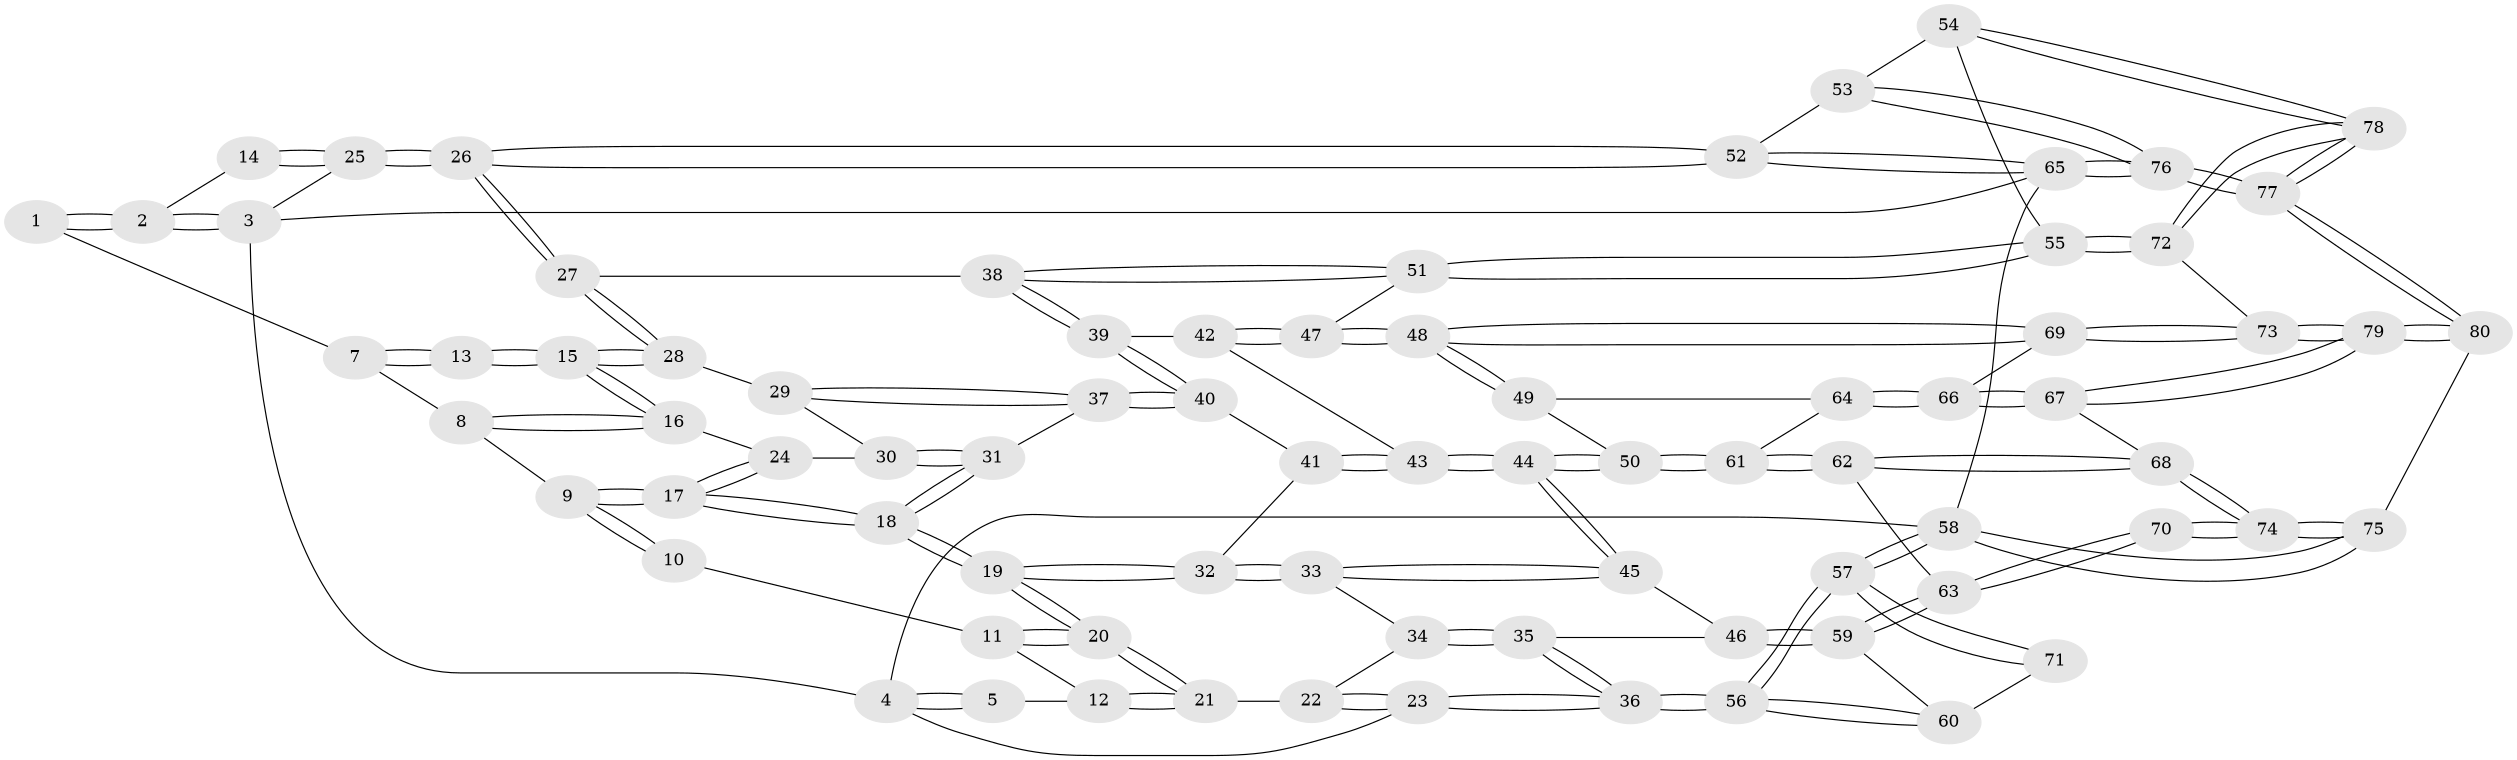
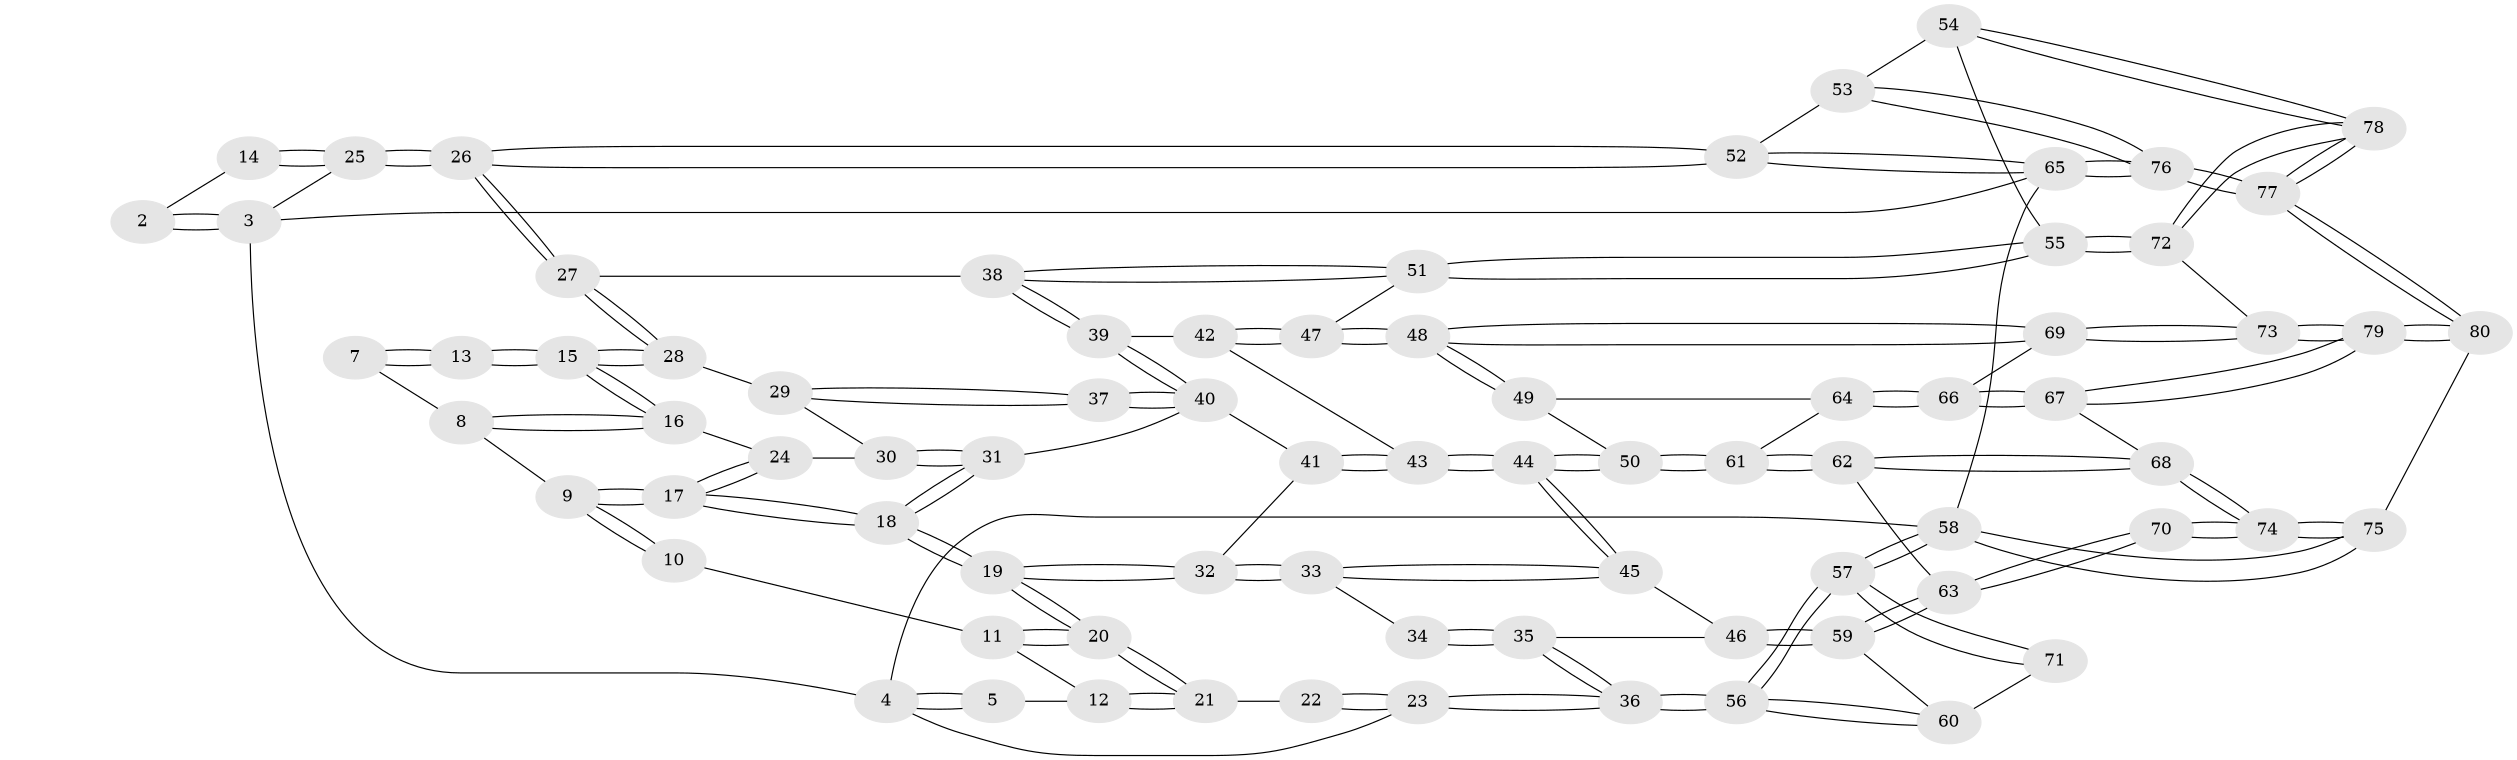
  graph {
    rankdir=LR
    node [color=gray90 style=filled]
-   1
    2
    7
    3
    14
    8
    13
    4
    25
    65
    5
    23
    58
    26
    76
    12
    36
    75
    21
    10
    11
    9
    16
    15
    17
    24
    18
    20
    22
    28
    29
    30
    19
    31
    32
    37
    33
    41
    34
    35
    56
    27
    52
    38
    53
    39
    51
    40
    45
    43
    46
    59
    57
    60
    42
    55
    47
    44
    48
    50
    61
    63
    49
    69
    64
    73
    66
    62
    72
    54
    78
    77
    71
    80
    70
    68
    74
    67
    79
-   1 -- 2
-   1 -- 2
-   1 -- 7
    2 -- 3
    2 -- 3
    2 -- 14
    7 -- 8
    7 -- 13
    7 -- 13
    3 -- 4
    3 -- 25
    3 -- 65
    14 -- 25
    14 -- 25
    8 -- 9
    8 -- 16
    8 -- 16
    13 -- 15
    13 -- 15
    4 -- 5
    4 -- 5
    4 -- 23
    4 -- 58
    25 -- 26
    25 -- 26
    65 -- 76
    65 -- 76
    5 -- 12
    23 -- 36
    23 -- 36
    58 -- 65
    58 -- 75
    58 -- 75
    26 -- 27
    26 -- 27
    26 -- 52
    26 -- 52
    76 -- 77
    76 -- 77
    12 -- 21
    12 -- 21
    36 -- 56
    36 -- 56
    75 -- 80
    21 -- 22
    10 -- 11
    11 -- 12
    11 -- 20
    11 -- 20
    9 -- 10
    9 -- 10
    9 -- 17
    9 -- 17
    16 -- 24
    15 -- 16
    15 -- 16
    15 -- 28
    15 -- 28
    17 -- 24
    17 -- 24
    17 -- 18
    17 -- 18
    24 -- 30
    18 -- 19
    18 -- 19
    18 -- 31
    18 -- 31
    20 -- 21
    20 -- 21
    22 -- 23
    22 -- 23
-   22 -- 34
    28 -- 29
    29 -- 30
    29 -- 37
    29 -- 37
    30 -- 31
    30 -- 31
    19 -- 20
    19 -- 20
    19 -- 32
    19 -- 32
-   31 -- 37
+   31 -- 40
    32 -- 33
    32 -- 33
    32 -- 41
    37 -- 40
    37 -- 40
    33 -- 34
    33 -- 45
    33 -- 45
    41 -- 43
    41 -- 43
    34 -- 35
    34 -- 35
    35 -- 36
    35 -- 36
    35 -- 46
    56 -- 57
    56 -- 57
    56 -- 60
    56 -- 60
    27 -- 28
    27 -- 28
    27 -- 38
    52 -- 65
    52 -- 65
    52 -- 53
    38 -- 39
    38 -- 39
    38 -- 51
    38 -- 51
    53 -- 76
    53 -- 76
    53 -- 54
    39 -- 40
    39 -- 40
    39 -- 42
    51 -- 55
    51 -- 55
    40 -- 41
    45 -- 46
    43 -- 44
    43 -- 44
    46 -- 59
    46 -- 59
    59 -- 60
    59 -- 63
    59 -- 63
    57 -- 58
    57 -- 58
    57 -- 71
    57 -- 71
    60 -- 71
    42 -- 43
    42 -- 47
    42 -- 47
    55 -- 72
    55 -- 72
    47 -- 51
    47 -- 48
    47 -- 48
    44 -- 45
    44 -- 45
    44 -- 50
    44 -- 50
    48 -- 49
    48 -- 49
    48 -- 69
    48 -- 69
    50 -- 61
    50 -- 61
    61 -- 64
    61 -- 62
    61 -- 62
    63 -- 70
    63 -- 70
    49 -- 50
    49 -- 64
    69 -- 73
    69 -- 73
    64 -- 66
    64 -- 66
    73 -- 79
    73 -- 79
    66 -- 69
    66 -- 67
    66 -- 67
    62 -- 63
    62 -- 68
    62 -- 68
    72 -- 73
    72 -- 78
    72 -- 78
    54 -- 55
    54 -- 78
    54 -- 78
    77 -- 78
    77 -- 78
    77 -- 80
    77 -- 80
    70 -- 74
    70 -- 74
    68 -- 74
    68 -- 74
    74 -- 75
    74 -- 75
    67 -- 68
    67 -- 79
    67 -- 79
    79 -- 80
    79 -- 80
  }
